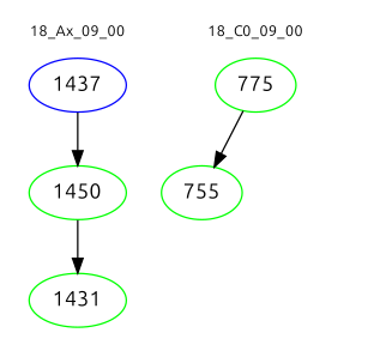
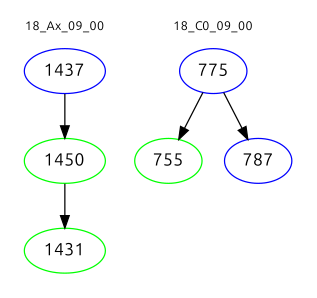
  digraph {
    fontname=Ubuntu
    node [color=green fontname=Ubuntu]
    edge [color=black fontname=Ubuntu]
    n1 [label=1450]
    n2 [color=blue label=1437]
    n3 [label=1431]
-   n4 [label=775]
+   n4 [color=blue label=775]
    n5 [label=755]
+   n6 [color=blue label=787]
    subgraph cluster_1 {
      color=white
      fontsize=10
      label="18_Ax_09_00"
      n1
      n2
      n3
    }
    subgraph cluster_2 {
      color=white
      fontsize=10
      label="18_C0_09_00"
      n4
      n5
+     n6
    }
    n1 -> n3
    n2 -> n1
    n4 -> n5
+   n4 -> n6
  }
